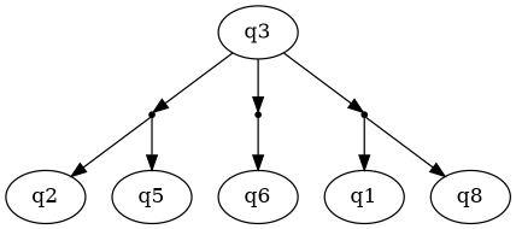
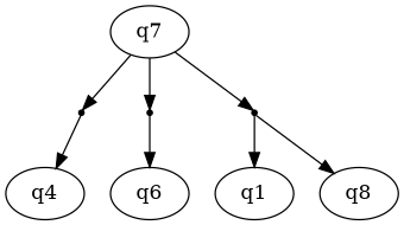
  digraph {
    1 [shape=point]
-   q2
-   q5
+   q2 [label=q4]
    3 [shape=point]
    q6
    2 [shape=point]
    q1
    q8
-   q7 [label=q3]
+   q7
    1 -> q2
-   1 -> q5
    3 -> q6
    2 -> q1
    2 -> q8
    q7 -> 1
    q7 -> 3
    q7 -> 2
  }
